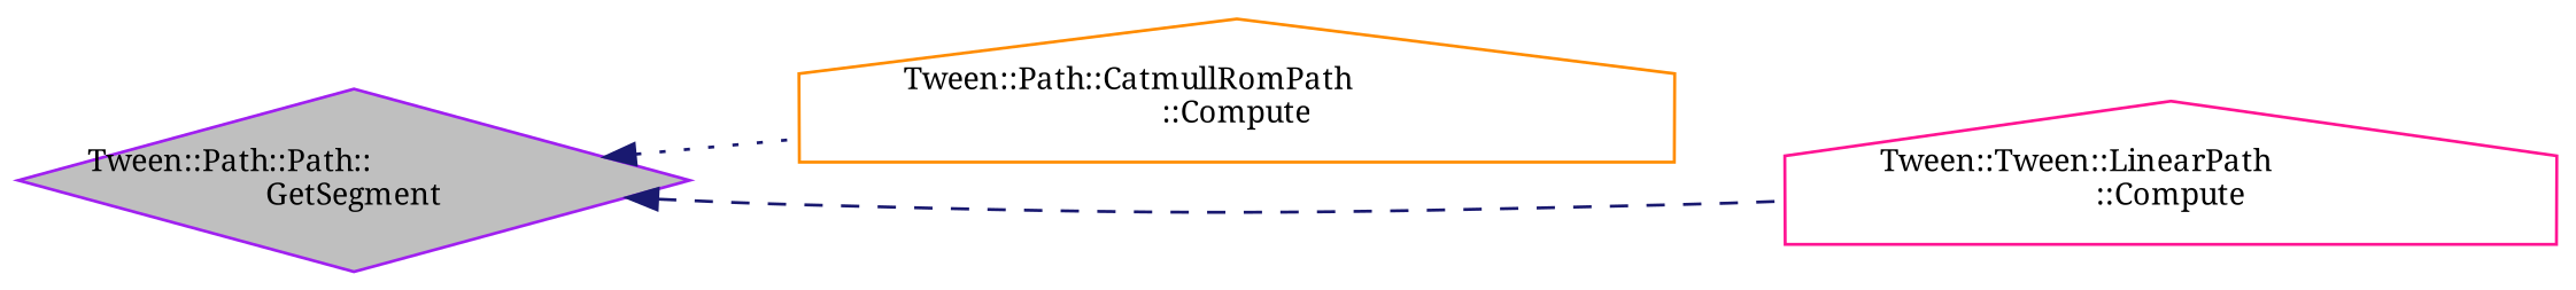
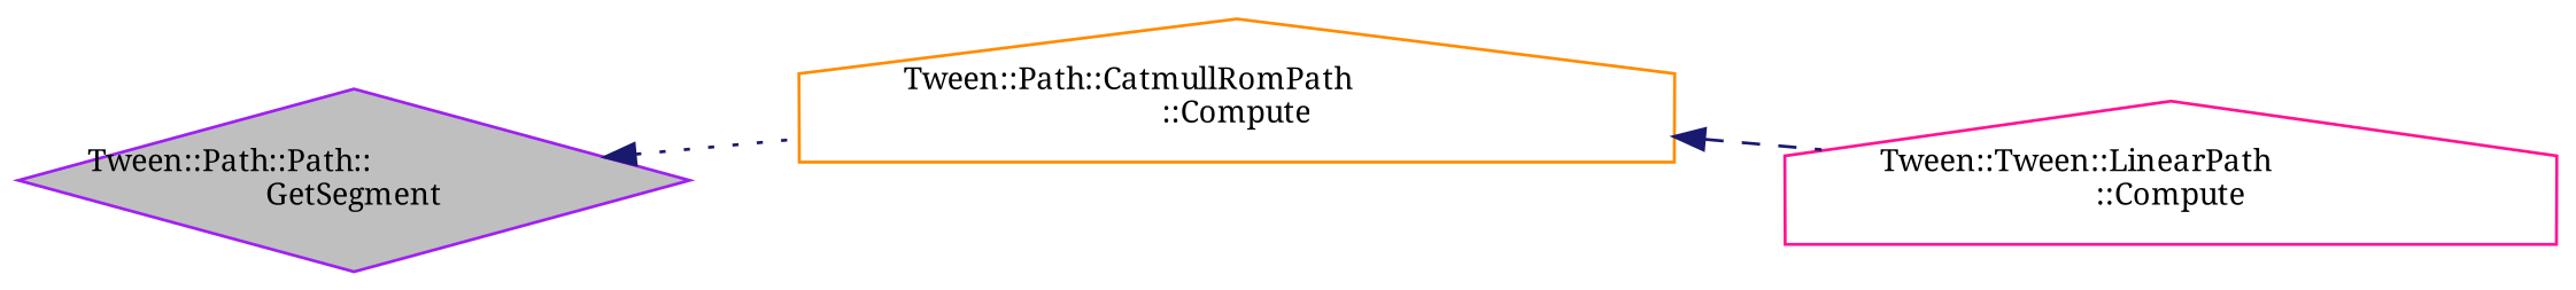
  digraph {
    fontname="Noto Serif"
    rankdir=LR
    node [fontname="Noto Serif" fontsize=10 shape=house]
    edge [color=midnightblue dir=back fontname="Noto Serif" fontsize=10 labelfontname=FreeSans labelfontsize=10]
    n1 [color=purple fillcolor=grey75 fontcolor=black height=0.2 label="Tween::Path::Path::\lGetSegment" shape=diamond style=filled width=0.4]
    n2 [color=darkorange height=0.2 label="Tween::Path::CatmullRomPath\l::Compute" width=0.4]
    n3 [color=deeppink height=0.2 label="Tween::Tween::LinearPath\l::Compute" width=0.4]
    n1 -> n2 [style=dotted]
-   n1 -> n3 [style=dashed]
+   n2 -> n3 [style=dashed]
  }
